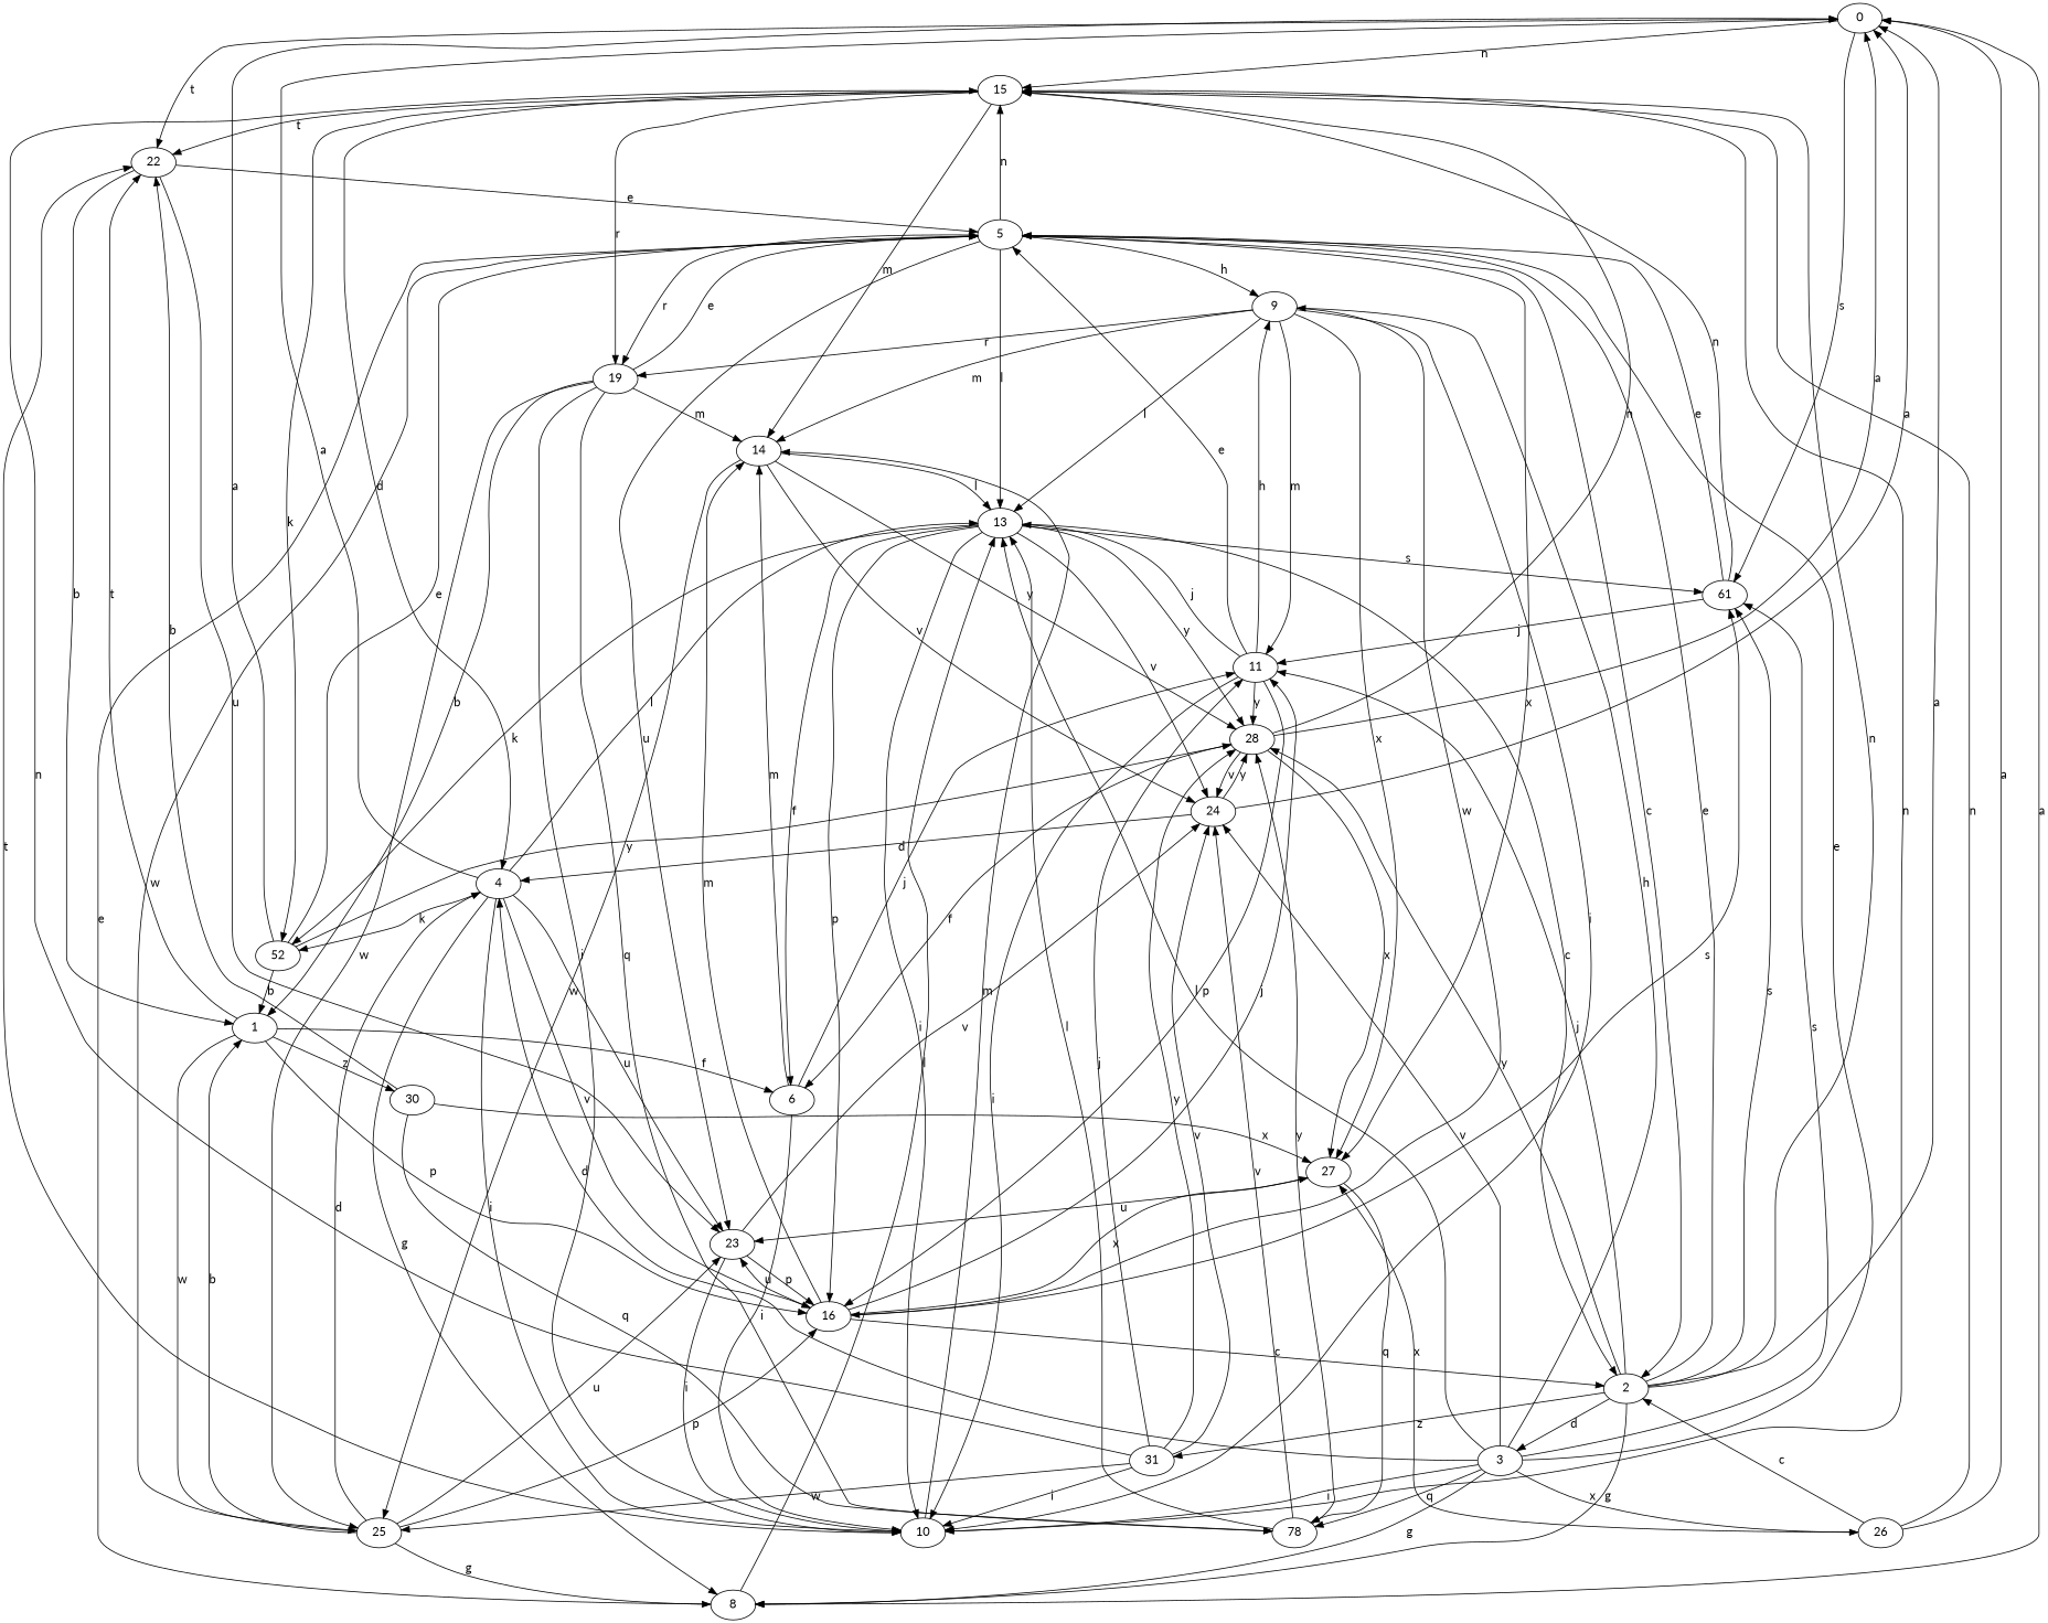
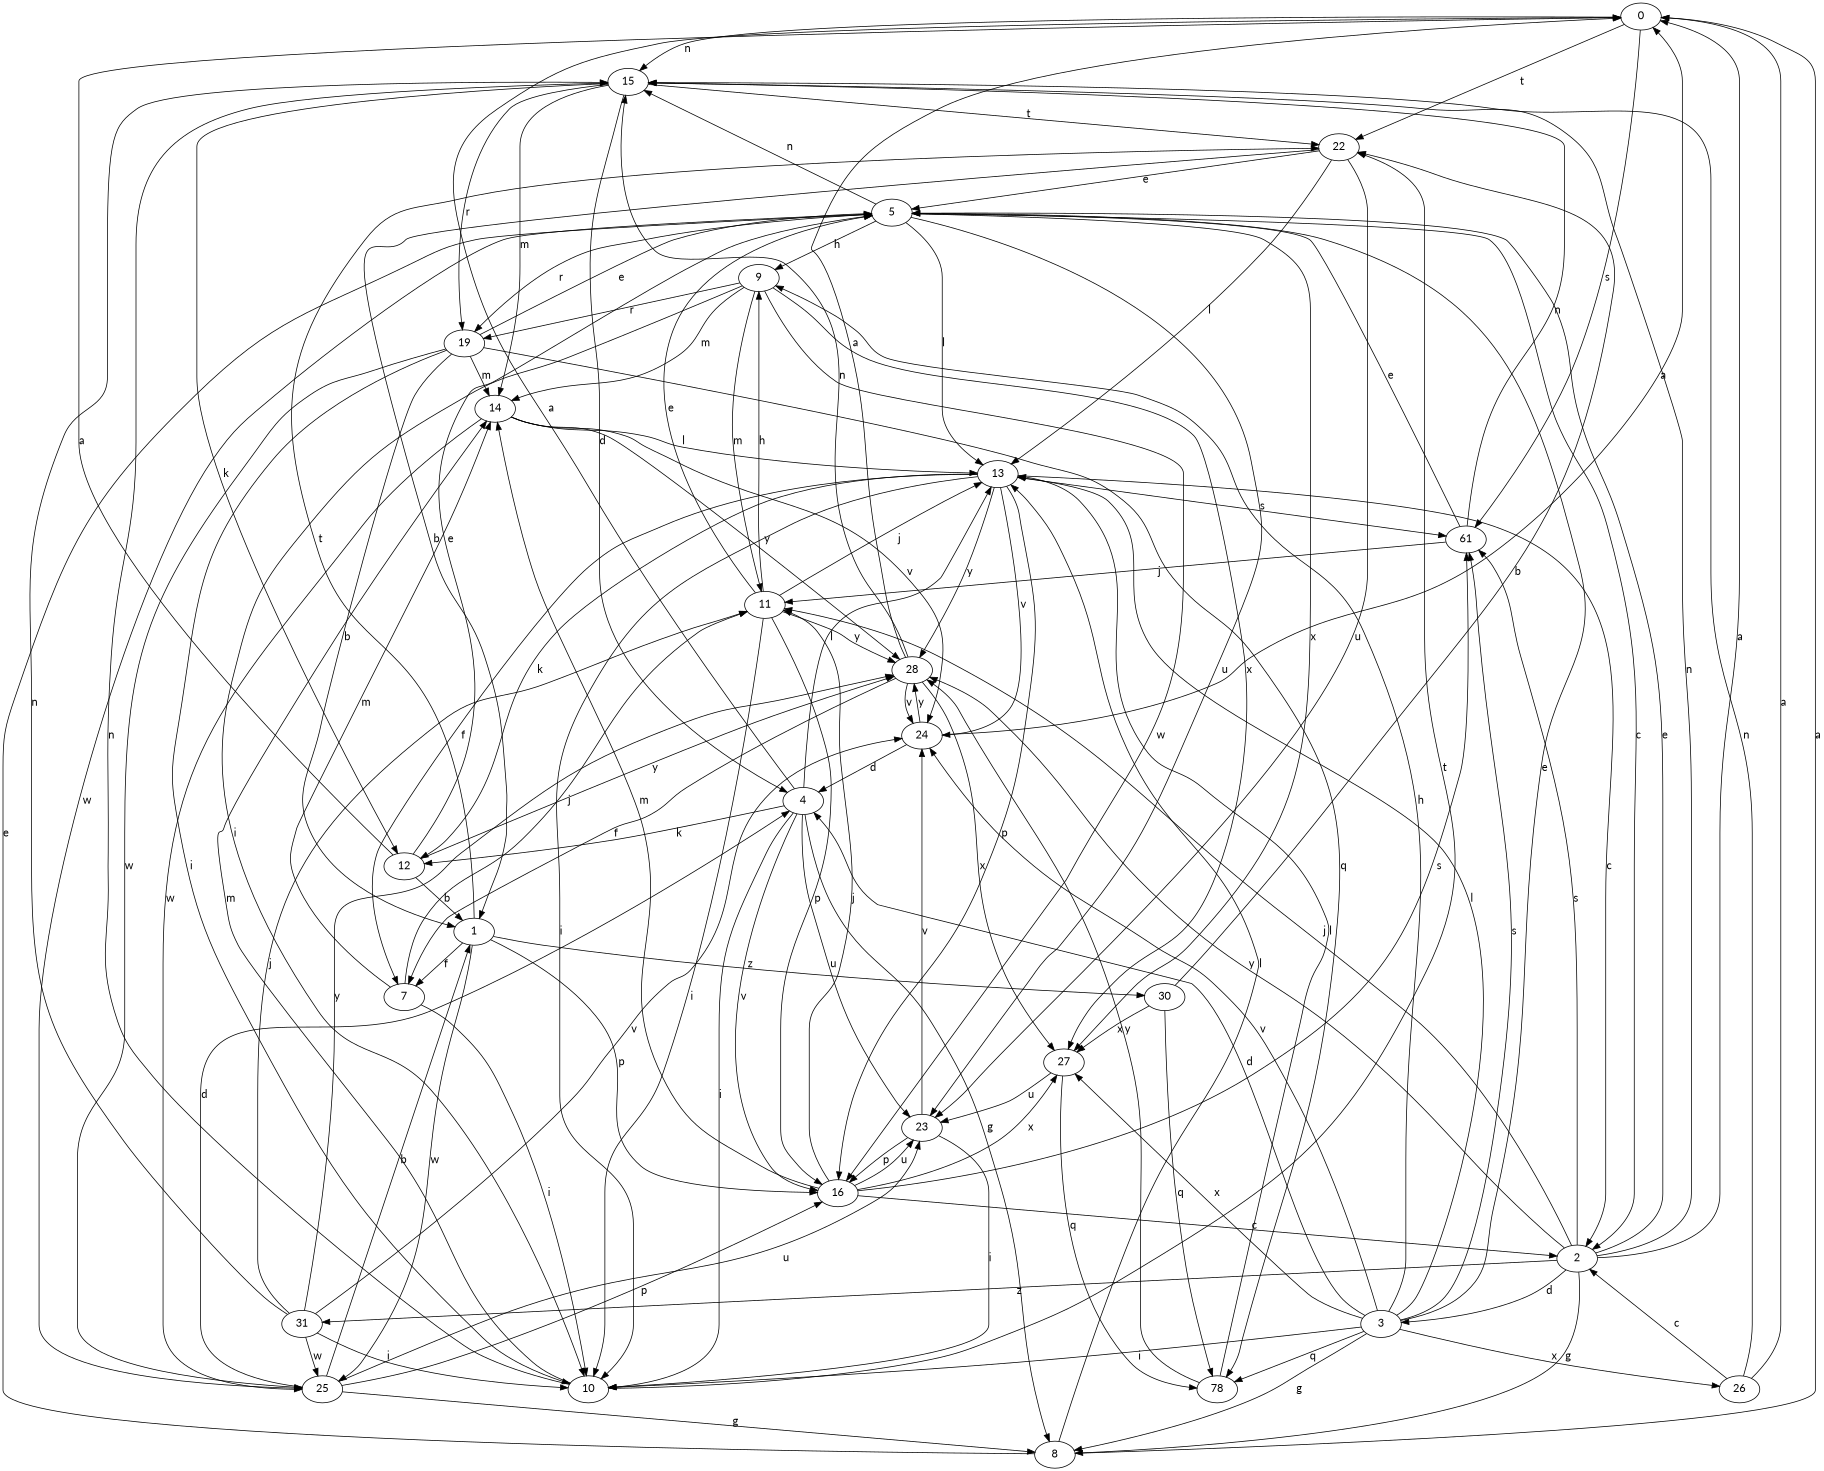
  strict digraph {
    fontname=Lato
    node [fontname=Lato]
    edge [fontname=Lato]
    0
    15
    n3 [label=61]
    22
    4
-   12 [label=52]
+   12
    19
    14
    5
    11
    1
    13
    23
-   6
+   6 [label=7]
    16
    25
    30
    10
    2
    27
    8
    n22 [label=78]
    3
    28
    31
    9
    24
    26
    0 -> 15 [label=n]
    0 -> n3 [label=s]
    0 -> 22 [label=t]
    15 -> 22 [label=t]
    15 -> 4 [label=d]
    15 -> 12 [label=k]
    15 -> 19 [label=r]
    15 -> 14 [label=m]
    n3 -> 15 [label=n]
    n3 -> 5 [label=e]
    n3 -> 11 [label=j]
    22 -> 5 [label=e]
    22 -> 1 [label=b]
-   9 -> 13 [label=l]
+   22 -> 13 [label=l]
    22 -> 23 [label=u]
    4 -> 0 [label=a]
    4 -> 12 [label=k]
    4 -> 13 [label=l]
    4 -> 23 [label=u]
    4 -> 16 [label=v]
    4 -> 10 [label=i]
    4 -> 8 [label=g]
    12 -> 0 [label=a]
    12 -> 5 [label=e]
    12 -> 1 [label=b]
    12 -> 28 [label=y]
    19 -> 14 [label=m]
    19 -> 5 [label=e]
    19 -> 1 [label=b]
    19 -> 25 [label=w]
    19 -> 10 [label=i]
    19 -> n22 [label=q]
    14 -> 13 [label=l]
    14 -> 25 [label=w]
    14 -> 28 [label=y]
    14 -> 24 [label=v]
    5 -> 15 [label=n]
    5 -> 19 [label=r]
    5 -> 13 [label=l]
    5 -> 23 [label=u]
-   25 -> 5 [label=w]
+   5 -> 25 [label=w]
    5 -> 2 [label=c]
    5 -> 27 [label=x]
    5 -> 9 [label=h]
    11 -> 5 [label=e]
    11 -> 13 [label=j]
    11 -> 16 [label=p]
    11 -> 10 [label=i]
    11 -> 28 [label=y]
    11 -> 9 [label=h]
    1 -> 22 [label=t]
    1 -> 6 [label=f]
    1 -> 16 [label=p]
    1 -> 25 [label=w]
    1 -> 30 [label=z]
    13 -> n3 [label=s]
    13 -> 12 [label=k]
    13 -> 6 [label=f]
    13 -> 16 [label=p]
    13 -> 10 [label=i]
    13 -> 2 [label=c]
    13 -> 28 [label=y]
    13 -> 24 [label=v]
    23 -> 16 [label=p]
    23 -> 10 [label=i]
    23 -> 24 [label=v]
    6 -> 14 [label=m]
    6 -> 11 [label=j]
    6 -> 10 [label=i]
    16 -> n3 [label=s]
    16 -> 14 [label=m]
    16 -> 11 [label=j]
    16 -> 23 [label=u]
    16 -> 2 [label=c]
    16 -> 27 [label=x]
    25 -> 4 [label=d]
    25 -> 1 [label=b]
    25 -> 23 [label=u]
    25 -> 16 [label=p]
    25 -> 8 [label=g]
    30 -> 22 [label=b]
    30 -> 27 [label=x]
    30 -> n22 [label=q]
    10 -> 15 [label=n]
    10 -> 22 [label=t]
    10 -> 14 [label=m]
    2 -> 0 [label=a]
    2 -> 15 [label=n]
    2 -> n3 [label=s]
    2 -> 5 [label=e]
    2 -> 11 [label=j]
    2 -> 8 [label=g]
    2 -> 3 [label=d]
    2 -> 28 [label=y]
    2 -> 31 [label=z]
    27 -> 23 [label=u]
    27 -> n22 [label=q]
    8 -> 0 [label=a]
    8 -> 5 [label=e]
    8 -> 13 [label=l]
    n22 -> 13 [label=l]
    n22 -> 28 [label=y]
-   n22 -> 24 [label=v]
    3 -> n3 [label=s]
    3 -> 4 [label=d]
    3 -> 5 [label=e]
    3 -> 13 [label=l]
    3 -> 10 [label=i]
    3 -> 8 [label=g]
    3 -> n22 [label=q]
    3 -> 9 [label=h]
    3 -> 24 [label=v]
    3 -> 26 [label=x]
    28 -> 0 [label=a]
    28 -> 15 [label=n]
    28 -> 6 [label=f]
    28 -> 27 [label=x]
    28 -> 24 [label=v]
    31 -> 15 [label=n]
    31 -> 11 [label=j]
    31 -> 25 [label=w]
    31 -> 10 [label=i]
    31 -> 28 [label=y]
    31 -> 24 [label=v]
    9 -> 19 [label=r]
    9 -> 14 [label=m]
    9 -> 11 [label=m]
    9 -> 16 [label=w]
    9 -> 10 [label=i]
    9 -> 27 [label=x]
    24 -> 0 [label=a]
    24 -> 4 [label=d]
    24 -> 28 [label=y]
    26 -> 0 [label=a]
    26 -> 15 [label=n]
    26 -> 2 [label=c]
-   26 -> 27 [label=x]
+   3 -> 27 [label=x]
  }
